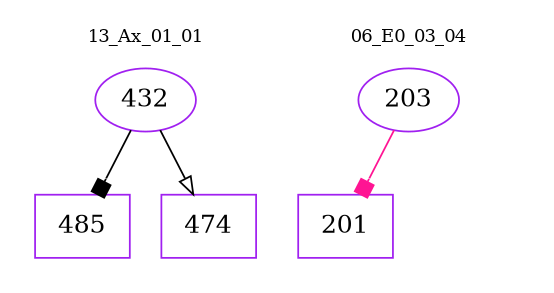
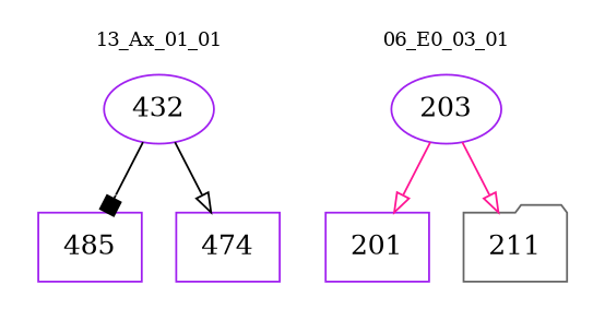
  digraph {
    node [color=purple shape=box]
    edge [arrowhead=box color=black]
    n1 [label=432 shape=ellipse]
    n2 [label=485]
    n3 [label=474]
    n4 [label=203 shape=ellipse]
    n5 [label=201]
+   n6 [color=gray40 label=211 shape=folder]
    subgraph cluster_1 {
      color=white
      fontsize=10
      label="13_Ax_01_01"
      n1
      n2
      n3
    }
    subgraph cluster_2 {
      color=white
      fontsize=10
-     label="06_E0_03_04"
+     label="06_E0_03_01"
      n4
      n5
+     n6
    }
    n1 -> n2
    n1 -> n3 [arrowhead=onormal]
-   n4 -> n5 [color=deeppink]
+   n4 -> n5 [arrowhead=onormal color=deeppink]
+   n4 -> n6 [arrowhead=onormal color=deeppink]
  }
